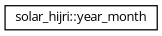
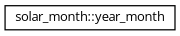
  digraph {
    rankdir=LR
    fontname="Open Sans"
-   n1 [color=black fillcolor=white fontname="Open Sans" fontsize=10 height=0.2 label="solar_hijri::year_month" shape=record style=filled width=0.4]
+   n1 [color=black fillcolor=white fontname="Open Sans" fontsize=10 height=0.2 label="solar_month::year_month" shape=record style=filled width=0.4]
  }
